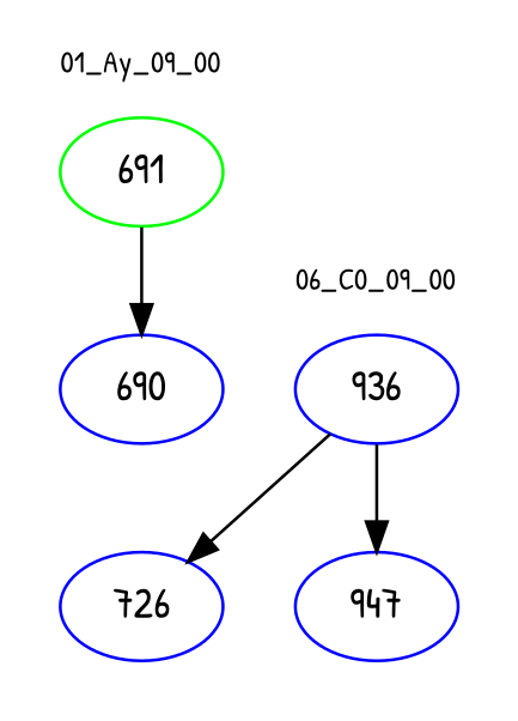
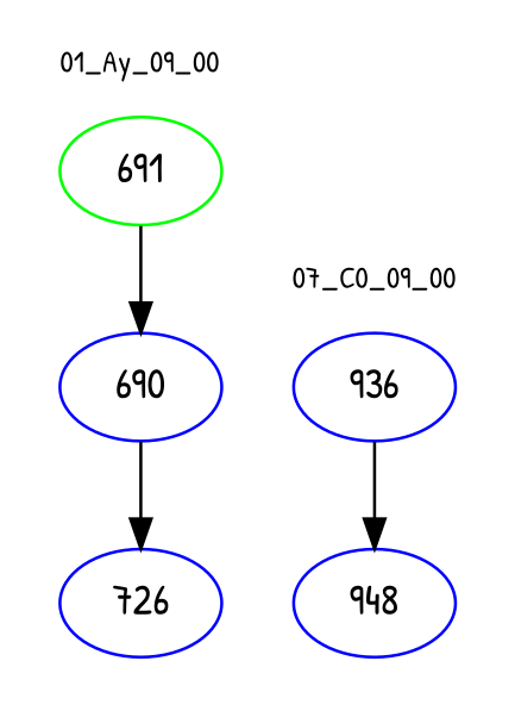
  digraph {
    fontname="Patrick Hand"
    node [color=blue fontname="Patrick Hand"]
    edge [color=black fontname="Patrick Hand"]
    n1 [color=green label=691]
    n2 [label=690]
    n3 [label=726]
    n4 [label=936]
-   n5 [label=947]
+   n5 [label=948]
    subgraph cluster_1 {
      color=white
      fontsize=10
      label="01_Ay_09_00"
      n1
      n2
      n3
    }
    subgraph cluster_2 {
      color=white
      fontsize=10
-     label="06_C0_09_00"
+     label="07_C0_09_00"
      n4
      n5
    }
    n1 -> n2
-   n4 -> n3
+   n2 -> n3
    n4 -> n5
  }
